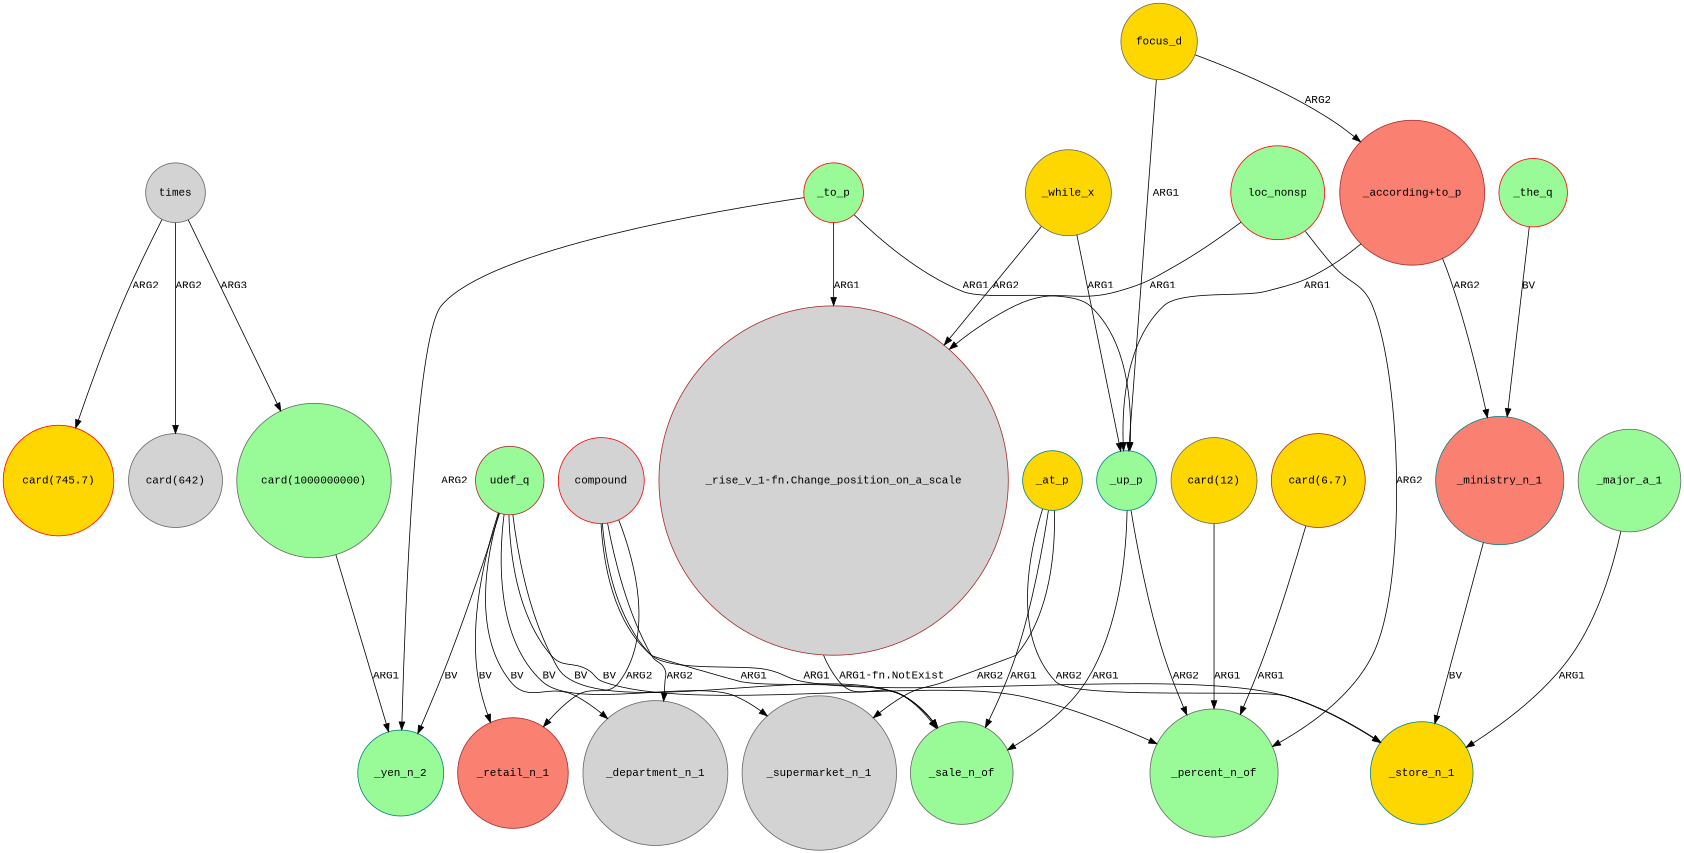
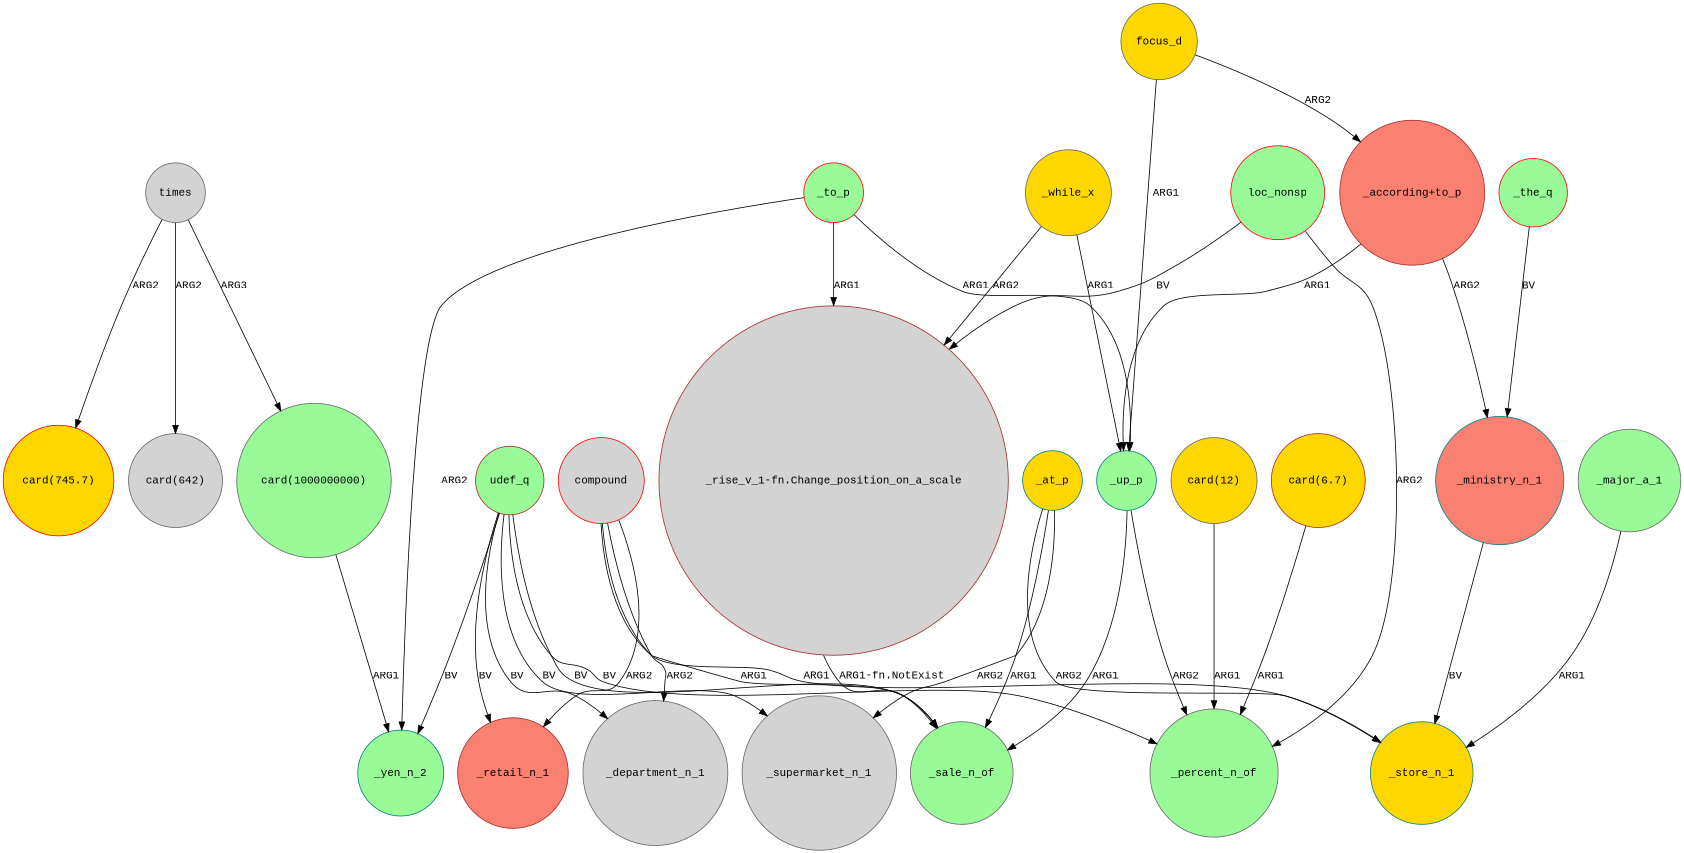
  digraph {
    fontname="Liberation Mono"
    node [color=gray40 fillcolor=palegreen fontname="Liberation Mono" shape=circle style=filled]
    edge [fontname="Liberation Mono"]
    _while_x [fillcolor=gold]
    _up_p [color=teal]
    "_rise_v_1-fn.Change_position_on_a_scale" [color=brown fillcolor=lightgrey]
    _percent_n_of
    _sale_n_of
    udef_q [color=brown]
    _department_n_1 [fillcolor=lightgrey]
    _yen_n_2 [color=teal]
    _retail_n_1 [color=brown fillcolor=salmon]
    _supermarket_n_1 [fillcolor=lightgrey]
    _store_n_1 [color=teal fillcolor=gold]
    "card(1000000000)"
    compound [color=red fillcolor=lightgrey]
    "card(6.7)" [color=brown fillcolor=gold]
    times [fillcolor=lightgrey]
    "card(642)" [fillcolor=lightgrey]
    "card(745.7)" [color=red fillcolor=gold]
    _the_q [color=red]
    _ministry_n_1 [color=teal fillcolor=salmon]
    _at_p [color=teal fillcolor=gold]
    focus_d [fillcolor=gold]
    "_according+to_p" [color=brown fillcolor=salmon]
    _major_a_1
    _to_p [color=red]
    loc_nonsp [color=red]
    "card(12)" [fillcolor=gold]
    _while_x -> _up_p [label=ARG1]
    _while_x -> "_rise_v_1-fn.Change_position_on_a_scale" [label=ARG2]
    _up_p -> _percent_n_of [label=ARG2]
    _up_p -> _sale_n_of [label=ARG1]
    "_rise_v_1-fn.Change_position_on_a_scale" -> _sale_n_of [label="ARG1-fn.NotExist"]
    udef_q -> _percent_n_of [label=BV]
    udef_q -> _sale_n_of [label=BV]
    udef_q -> _department_n_1 [label=BV]
    udef_q -> _yen_n_2 [label=BV]
    udef_q -> _retail_n_1 [label=BV]
    udef_q -> _supermarket_n_1 [label=BV]
    "card(1000000000)" -> _yen_n_2 [label=ARG1]
    compound -> _sale_n_of [label=ARG1]
    compound -> _department_n_1 [label=ARG2]
    compound -> _retail_n_1 [label=ARG2]
    compound -> _store_n_1 [label=ARG1]
    "card(6.7)" -> _percent_n_of [label=ARG1]
    times -> "card(1000000000)" [label=ARG3]
    times -> "card(642)" [label=ARG2]
    times -> "card(745.7)" [label=ARG2]
    _the_q -> _ministry_n_1 [label=BV]
    _ministry_n_1 -> _store_n_1 [label=BV]
    _at_p -> _sale_n_of [label=ARG1]
    _at_p -> _supermarket_n_1 [label=ARG2]
    _at_p -> _store_n_1 [label=ARG2]
    focus_d -> _up_p [label=ARG1]
    focus_d -> "_according+to_p" [label=ARG2]
    "_according+to_p" -> _up_p [label=ARG1]
    "_according+to_p" -> _ministry_n_1 [label=ARG2]
    _major_a_1 -> _store_n_1 [label=ARG1]
    _to_p -> _up_p [label=ARG1]
    _to_p -> "_rise_v_1-fn.Change_position_on_a_scale" [label=ARG1]
    _to_p -> _yen_n_2 [label=ARG2]
-   loc_nonsp -> "_rise_v_1-fn.Change_position_on_a_scale" [label=ARG1]
+   loc_nonsp -> "_rise_v_1-fn.Change_position_on_a_scale" [label=BV]
    loc_nonsp -> _percent_n_of [label=ARG2]
    "card(12)" -> _percent_n_of [label=ARG1]
  }
